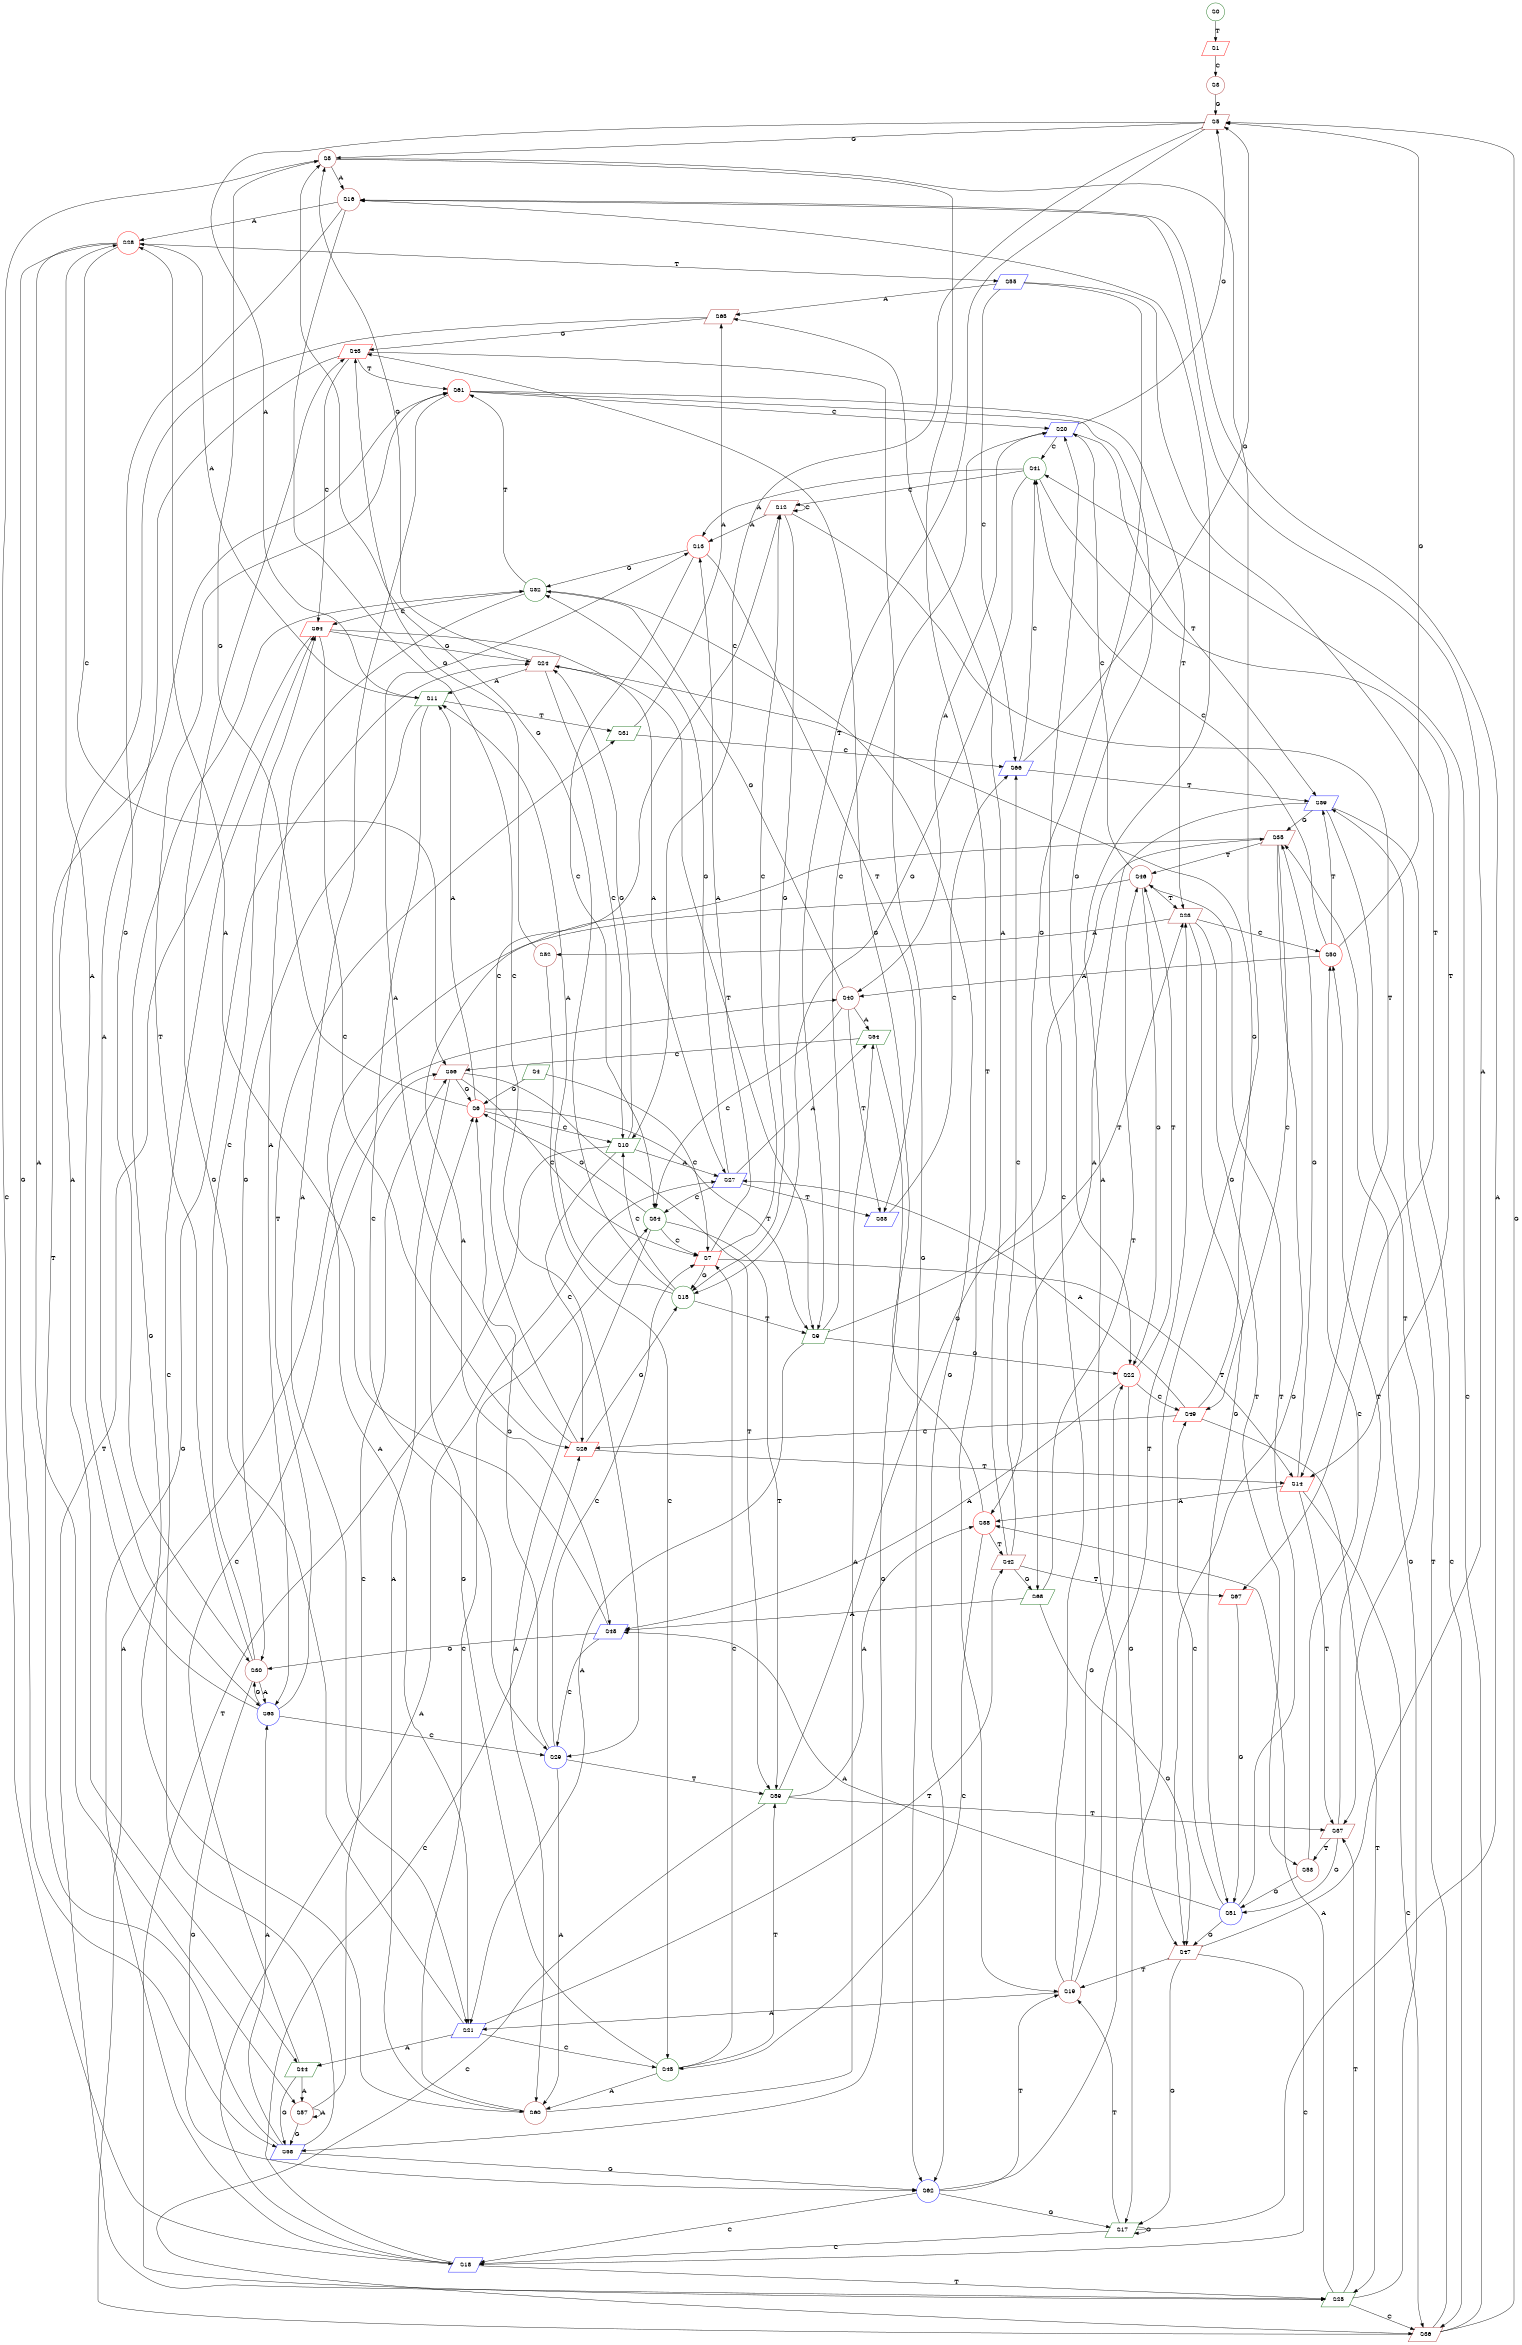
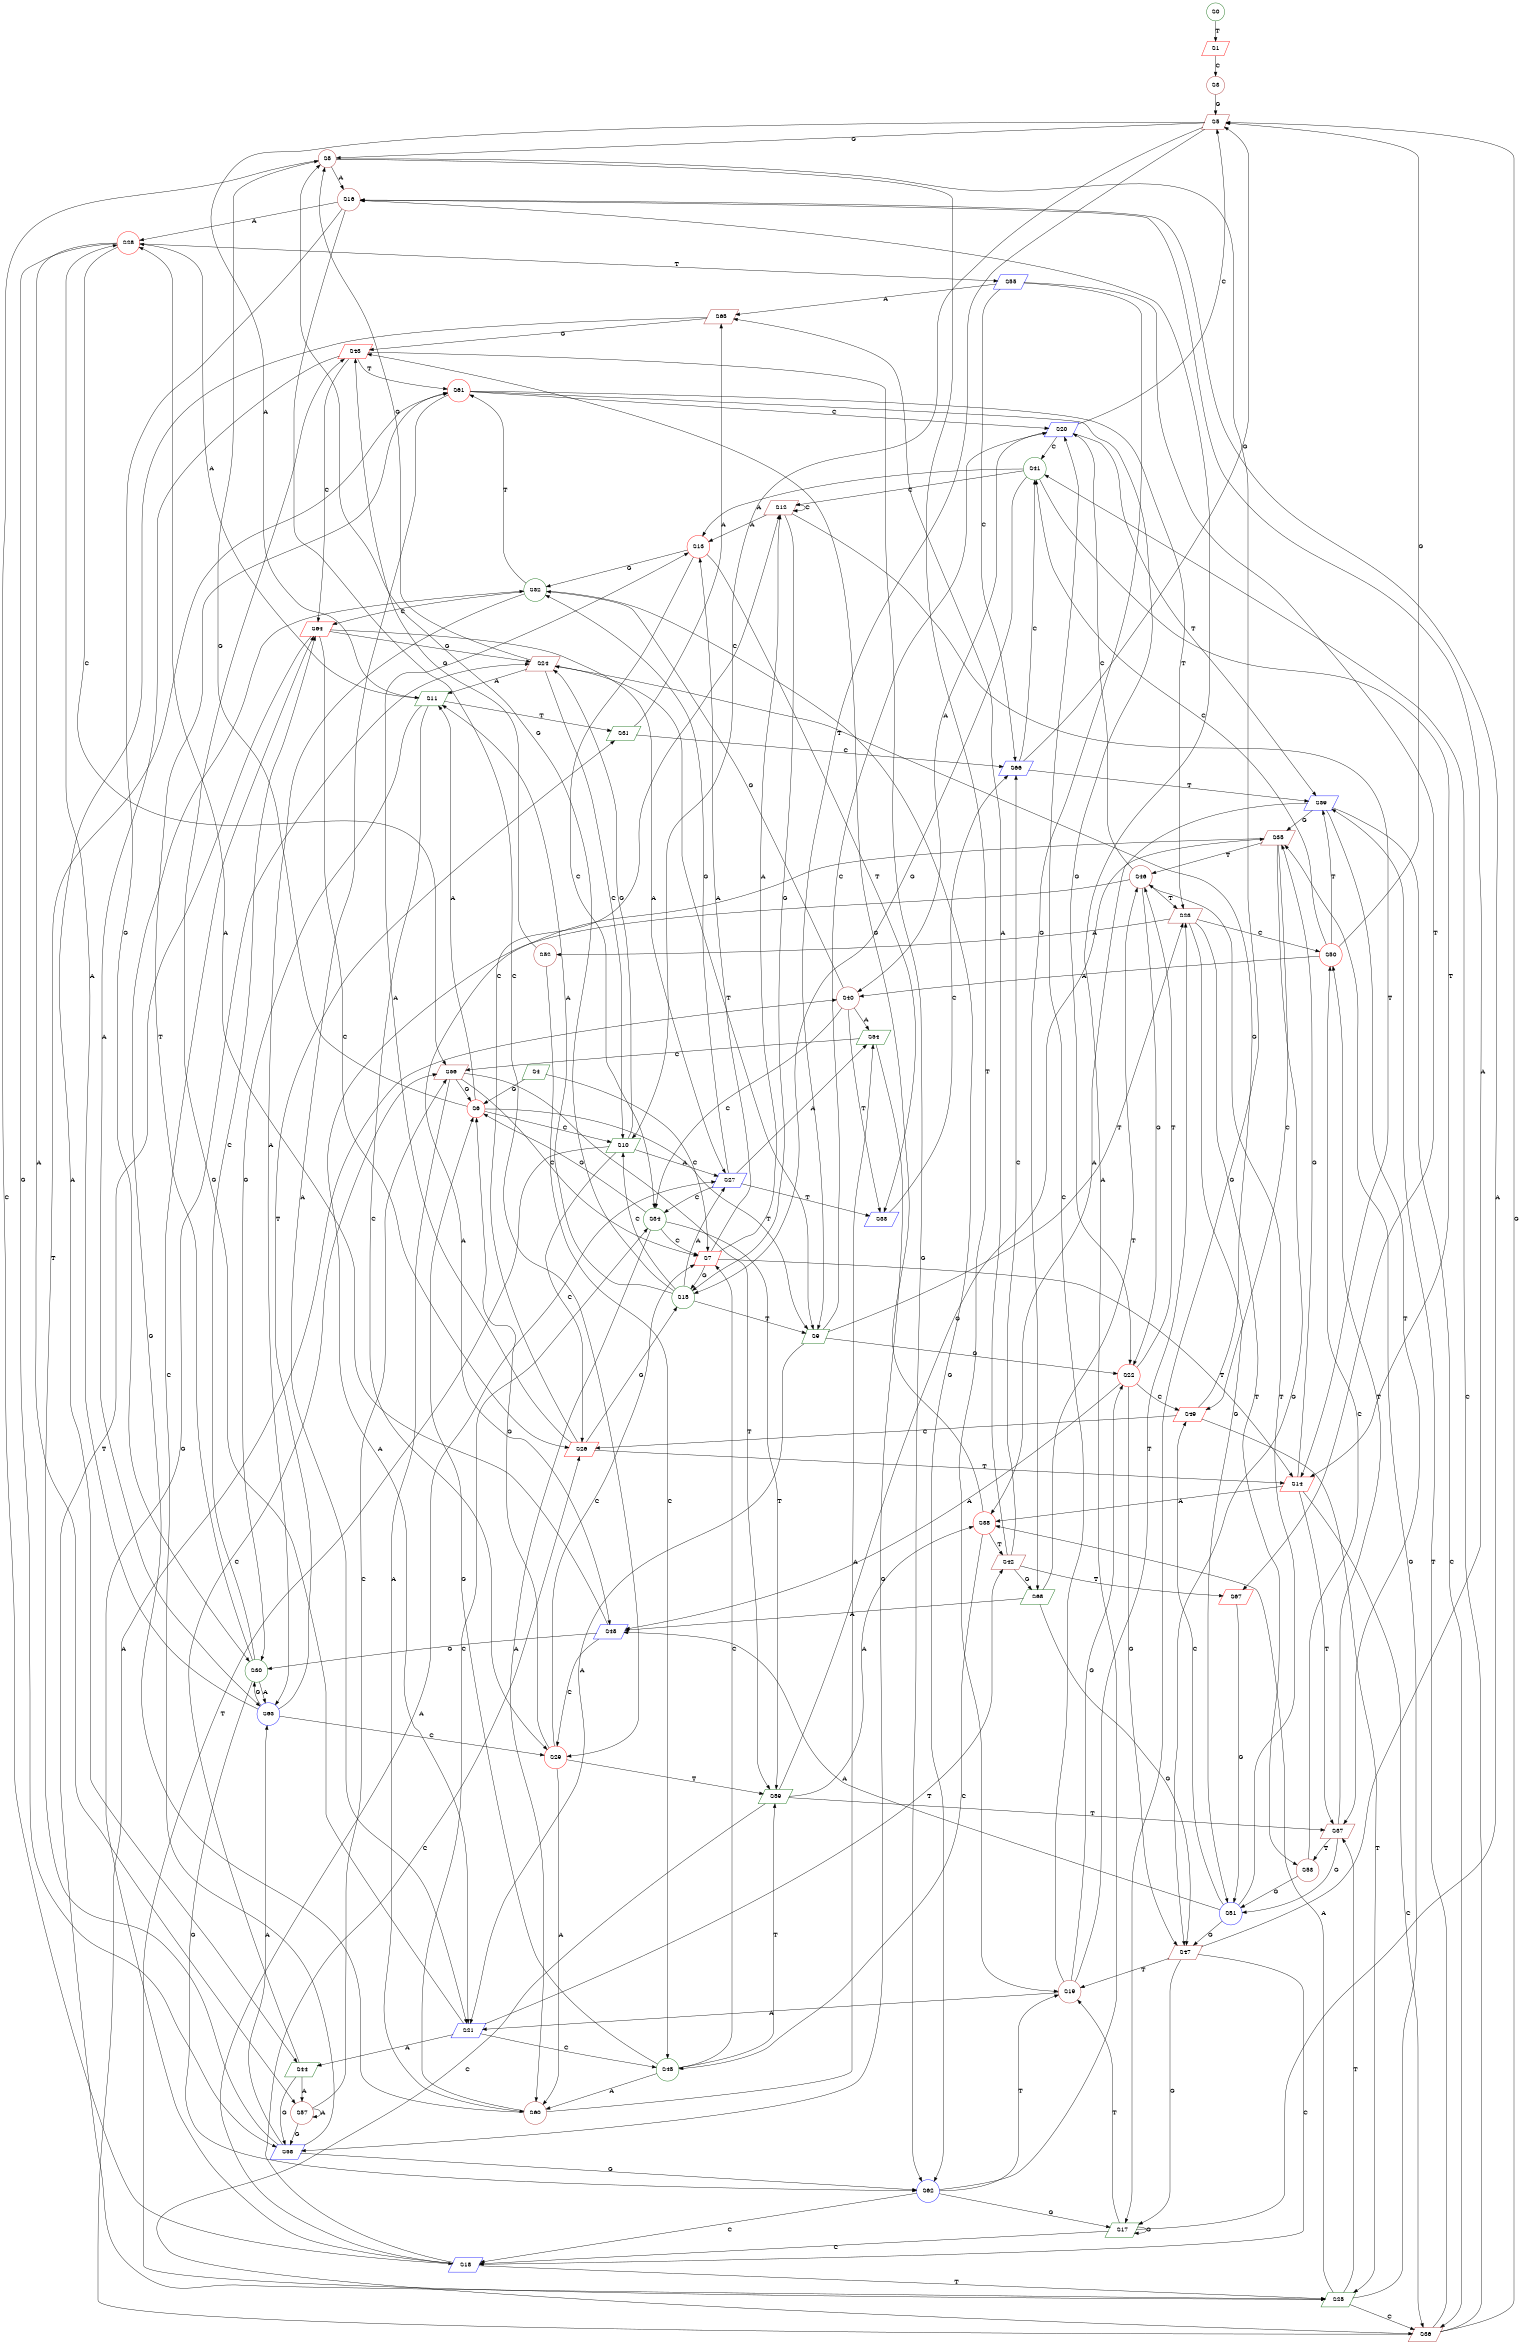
  strict digraph {
    node [color=brown shape=parallelogram]
    S0 [color=darkgreen shape=circle]
    S1 [color=red]
    S3 [shape=circle]
    S5
    S4 [color=darkgreen]
    S6 [color=red shape=circle]
    S7 [color=red]
    S8 [shape=circle]
    S9 [color=darkgreen]
    S10 [color=darkgreen]
    S11 [color=darkgreen]
    S12
    S13 [color=red shape=circle]
    S14 [color=red]
    S15 [color=darkgreen shape=circle]
    S16 [shape=circle]
    S17 [color=darkgreen]
    S18 [color=blue]
    S19 [shape=circle]
    S20 [color=blue]
    S21 [color=blue]
    S22 [color=red shape=circle]
    S23
    S24
    S25 [color=darkgreen]
    S26 [color=red]
    S27 [color=blue]
    S28 [color=red shape=circle]
-   S29 [color=blue shape=circle]
-   S30 [shape=circle]
+   S29 [color=red shape=circle]
+   S30 [color=darkgreen shape=circle]
    S31 [color=darkgreen]
    S32 [color=darkgreen shape=circle]
    S33 [color=blue]
    S34 [color=darkgreen shape=circle]
    S35
    S36
    S37
    S38 [color=red shape=circle]
    S39 [color=blue]
    S40 [shape=circle]
    S41 [color=darkgreen shape=circle]
    S42
    S43 [color=red]
    S44 [color=darkgreen]
    S45 [color=darkgreen shape=circle]
    S46 [shape=circle]
    S47
    S48 [color=blue]
    S49 [color=red]
    S50 [color=red shape=circle]
    S51 [color=blue shape=circle]
    S52 [shape=circle]
    S53 [shape=circle]
    S54 [color=darkgreen]
    S55 [color=blue]
    S56
    S57 [shape=circle]
    S58 [color=blue]
    S59 [color=darkgreen]
    S60 [shape=circle]
    S61 [color=red shape=circle]
    S62 [color=blue shape=circle]
    S63 [color=blue shape=circle]
    S64 [color=red]
    S65
    S66 [color=blue]
    S67 [color=red]
    S68 [color=darkgreen]
    S0 -> S1 [label=T]
    S1 -> S3 [label=C]
    S3 -> S5 [label=G]
    S5 -> S8 [label=G]
    S5 -> S9 [label=T]
    S5 -> S10 [label=C]
    S5 -> S11 [label=A]
    S4 -> S6 [label=G]
    S4 -> S7 [label=C]
    S6 -> S8 [label=G]
    S6 -> S9 [label=T]
    S6 -> S10 [label=C]
    S6 -> S11 [label=A]
-   S7 -> S12 [label=C]
+   S7 -> S12 [label=A]
    S7 -> S13 [label=A]
    S7 -> S14 [label=T]
    S7 -> S15 [label=G]
    S8 -> S16 [label=A]
    S8 -> S17 [label=G]
    S8 -> S18 [label=C]
    S8 -> S19 [label=T]
    S9 -> S20 [label=C]
    S9 -> S21 [label=A]
    S9 -> S22 [label=G]
    S9 -> S23 [label=T]
    S10 -> S24 [label=G]
    S10 -> S25 [label=T]
    S10 -> S26 [label=C]
    S10 -> S27 [label=A]
    S11 -> S28 [label=A]
    S11 -> S29 [label=C]
    S11 -> S30 [label=G]
    S11 -> S31 [label=T]
    S12 -> S12 [label=C]
    S12 -> S13 [label=A]
    S12 -> S14 [label=T]
    S12 -> S15 [label=G]
    S13 -> S32 [label=G]
    S13 -> S33 [label=T]
    S13 -> S34 [label=C]
    S14 -> S35 [label=G]
    S14 -> S36 [label=C]
    S14 -> S37 [label=T]
    S14 -> S38 [label=A]
    S15 -> S8 [label=G]
    S15 -> S9 [label=T]
    S15 -> S10 [label=C]
    S15 -> S11 [label=A]
    S16 -> S28 [label=A]
    S16 -> S29 [label=C]
    S16 -> S30 [label=G]
    S17 -> S16 [label=A]
    S17 -> S17 [label=G]
    S17 -> S18 [label=C]
    S17 -> S19 [label=T]
    S18 -> S24 [label=G]
    S18 -> S25 [label=T]
    S18 -> S26 [label=C]
    S18 -> S27 [label=A]
    S19 -> S20 [label=C]
    S19 -> S21 [label=A]
    S19 -> S22 [label=G]
    S19 -> S23 [label=T]
-   S20 -> S5 [label=G]
+   S20 -> S5 [label=C]
    S20 -> S39 [label=T]
    S20 -> S40 [label=A]
    S20 -> S41 [label=C]
    S21 -> S42 [label=T]
    S21 -> S43 [label=G]
    S21 -> S44 [label=A]
    S21 -> S45 [label=C]
    S22 -> S46 [label=T]
    S22 -> S47 [label=G]
    S22 -> S48 [label=A]
    S22 -> S49 [label=C]
    S23 -> S50 [label=C]
    S23 -> S51 [label=G]
    S23 -> S52 [label=A]
    S23 -> S53 [label=T]
    S24 -> S8 [label=G]
    S24 -> S9 [label=T]
    S24 -> S10 [label=C]
    S24 -> S11 [label=A]
    S25 -> S35 [label=G]
    S25 -> S36 [label=C]
    S25 -> S37 [label=T]
    S25 -> S38 [label=A]
    S26 -> S12 [label=C]
    S26 -> S13 [label=A]
    S26 -> S14 [label=T]
    S26 -> S15 [label=G]
    S27 -> S32 [label=G]
    S27 -> S33 [label=T]
    S27 -> S34 [label=C]
    S27 -> S54 [label=A]
    S28 -> S55 [label=T]
    S28 -> S56 [label=C]
    S28 -> S57 [label=A]
    S28 -> S58 [label=G]
    S29 -> S6 [label=G]
    S29 -> S7 [label=C]
    S29 -> S59 [label=T]
    S29 -> S60 [label=A]
    S30 -> S61 [label=T]
    S30 -> S62 [label=G]
    S30 -> S63 [label=A]
    S30 -> S64 [label=C]
    S31 -> S65 [label=A]
    S31 -> S66 [label=C]
    S32 -> S61 [label=T]
    S32 -> S62 [label=G]
    S32 -> S63 [label=A]
    S32 -> S64 [label=C]
    S33 -> S66 [label=C]
    S34 -> S6 [label=G]
    S34 -> S7 [label=C]
    S34 -> S59 [label=T]
    S34 -> S60 [label=A]
    S35 -> S46 [label=T]
    S35 -> S47 [label=G]
    S35 -> S48 [label=A]
    S35 -> S49 [label=C]
    S36 -> S5 [label=G]
    S36 -> S39 [label=T]
    S36 -> S40 [label=A]
    S36 -> S41 [label=C]
    S37 -> S50 [label=T]
    S37 -> S51 [label=G]
    S37 -> S53 [label=T]
    S38 -> S42 [label=T]
    S38 -> S43 [label=G]
    S38 -> S45 [label=C]
    S39 -> S35 [label=G]
    S39 -> S36 [label=C]
    S39 -> S37 [label=T]
    S39 -> S38 [label=A]
    S40 -> S32 [label=G]
    S40 -> S33 [label=T]
    S40 -> S34 [label=C]
    S40 -> S54 [label=A]
    S41 -> S12 [label=C]
    S41 -> S13 [label=A]
    S41 -> S14 [label=T]
    S41 -> S15 [label=G]
    S42 -> S65 [label=A]
    S42 -> S66 [label=C]
    S42 -> S67 [label=T]
    S42 -> S68 [label=G]
    S43 -> S61 [label=T]
    S43 -> S62 [label=G]
    S43 -> S63 [label=A]
    S43 -> S64 [label=C]
    S44 -> S56 [label=C]
    S44 -> S57 [label=A]
    S44 -> S58 [label=G]
    S45 -> S6 [label=G]
    S45 -> S7 [label=C]
    S45 -> S59 [label=T]
    S45 -> S60 [label=A]
    S46 -> S20 [label=C]
    S46 -> S21 [label=A]
    S46 -> S22 [label=G]
    S46 -> S23 [label=T]
    S47 -> S16 [label=A]
    S47 -> S17 [label=G]
    S47 -> S18 [label=C]
    S47 -> S19 [label=T]
    S48 -> S28 [label=A]
    S48 -> S29 [label=C]
    S48 -> S30 [label=G]
    S49 -> S24 [label=G]
    S49 -> S25 [label=T]
    S49 -> S26 [label=C]
-   S49 -> S27 [label=A]
+   S15 -> S27 [label=A]
    S50 -> S5 [label=G]
    S50 -> S39 [label=T]
    S50 -> S40 [label=A]
    S50 -> S41 [label=C]
    S51 -> S46 [label=T]
    S51 -> S47 [label=G]
    S51 -> S48 [label=A]
    S51 -> S49 [label=C]
    S52 -> S43 [label=G]
    S52 -> S45 [label=C]
    S53 -> S50 [label=C]
    S53 -> S51 [label=G]
    S54 -> S56 [label=C]
    S54 -> S58 [label=G]
    S55 -> S65 [label=A]
    S55 -> S66 [label=C]
    S55 -> S67 [label=T]
    S55 -> S68 [label=G]
    S56 -> S6 [label=G]
    S56 -> S7 [label=C]
    S56 -> S59 [label=T]
    S56 -> S60 [label=A]
    S57 -> S56 [label=C]
    S57 -> S57 [label=A]
    S57 -> S58 [label=G]
    S58 -> S61 [label=T]
    S58 -> S62 [label=G]
    S58 -> S63 [label=A]
    S58 -> S64 [label=C]
    S59 -> S35 [label=G]
    S59 -> S36 [label=C]
    S59 -> S37 [label=T]
    S59 -> S38 [label=A]
    S60 -> S32 [label=G]
    S60 -> S34 [label=C]
    S60 -> S54 [label=A]
    S61 -> S20 [label=C]
    S61 -> S21 [label=A]
    S61 -> S22 [label=G]
    S61 -> S23 [label=T]
    S62 -> S16 [label=A]
    S62 -> S17 [label=G]
    S62 -> S18 [label=C]
    S62 -> S19 [label=T]
    S63 -> S28 [label=A]
    S63 -> S29 [label=C]
    S63 -> S30 [label=G]
    S63 -> S31 [label=T]
    S64 -> S24 [label=G]
    S64 -> S25 [label=T]
    S64 -> S26 [label=C]
    S64 -> S27 [label=A]
    S65 -> S43 [label=G]
    S65 -> S44 [label=A]
    S66 -> S5 [label=G]
    S66 -> S39 [label=T]
    S66 -> S41 [label=C]
    S67 -> S51 [label=G]
    S68 -> S46 [label=T]
    S68 -> S47 [label=G]
    S68 -> S48 [label=A]
  }
